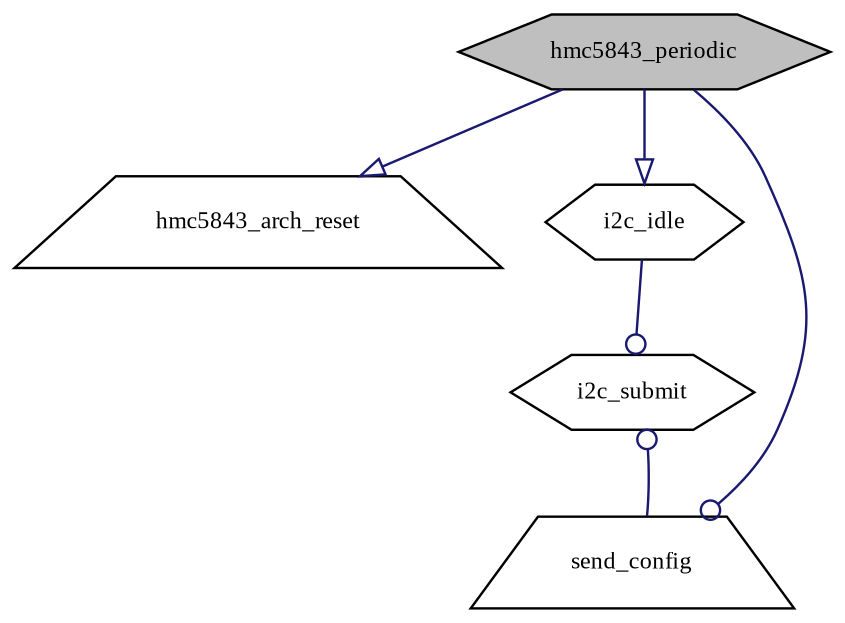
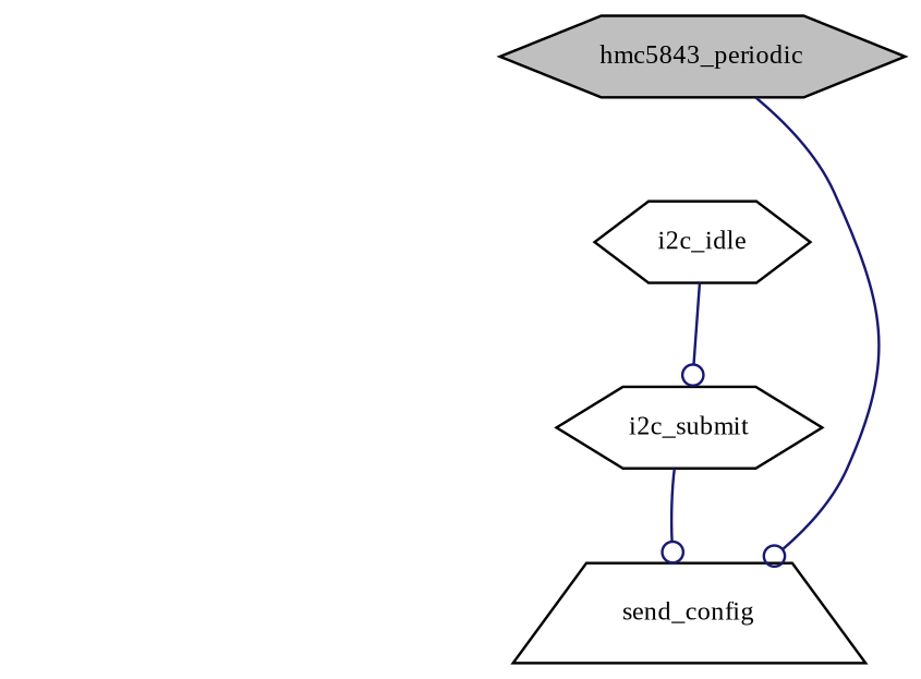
  digraph {
    fontname="Liberation Serif"
    rankdir=TB
    node [color=black fillcolor=white fontname="Liberation Serif" fontsize=10 shape=hexagon style=filled]
    edge [arrowhead=odot color=midnightblue fontname="Liberation Serif" fontsize=10 labelfontname=FreeSans labelfontsize=10 style=solid]
    n1 [fillcolor=grey75 fontcolor=black height=0.2 label=hmc5843_periodic width=0.4]
-   n2 [height=0.2 label=hmc5843_arch_reset shape=trapezium width=0.4]
    n3 [height=0.2 label=i2c_idle width=0.4]
    n4 [height=0.2 label=send_config shape=trapezium width=0.4]
    n5 [height=0.2 label=i2c_submit width=0.4]
-   n1 -> n2 [arrowhead=onormal]
-   n1 -> n3 [arrowhead=onormal]
    n1 -> n4
    n3 -> n5
-   n4 -> n5
+   n5 -> n4
  }
